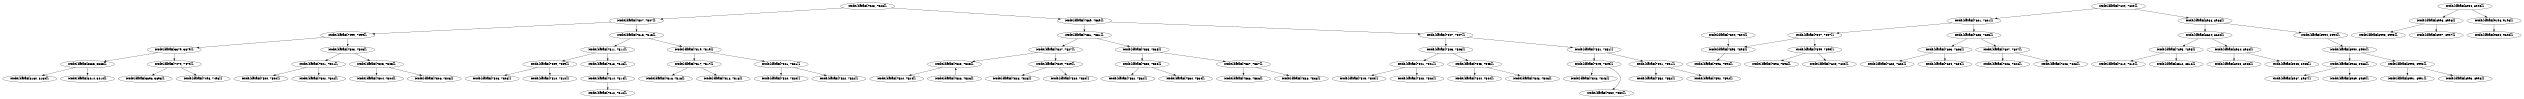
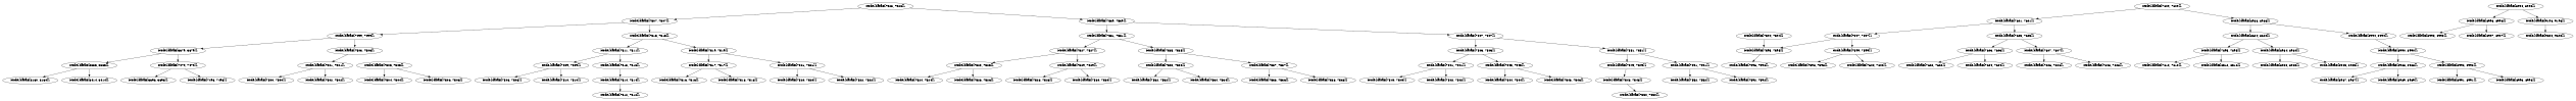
  digraph {
    n1 [label="Node{data=[7523, 7523]}"]
    n2 [label="Node{data=[7507, 7507]}"]
    n3 [label="Node{data=[7539, 7539]}"]
    n4 [label="Node{data=[7609, 7609]}"]
    n5 [label="Node{data=[7601, 7601]}"]
    n6 [label="Node{data=[8986, 8986]}"]
    n7 [label="Node{data=[7499, 7499]}"]
    n8 [label="Node{data=[7515, 7515]}"]
    n9 [label="Node{data=[7531, 7531]}"]
    n10 [label="Node{data=[7547, 7547]}"]
    n11 [label="Node{data=[3679, 3679]}"]
    n12 [label="Node{data=[7503, 7503]}"]
    n13 [label="Node{data=[7511, 7511]}"]
    n14 [label="Node{data=[7519, 7519]}"]
    n15 [label="Node{data=[3335, 3335]}"]
    n16 [label="Node{data=[7479, 7479]}"]
    n17 [label="Node{data=[7501, 7501]}"]
    n18 [label="Node{data=[7505, 7505]}"]
    n19 [label="Node{data=[3160, 3160]}"]
    n20 [label="Node{data=[3414, 3414]}"]
    n21 [label="Node{data=[3696, 3696]}"]
    n22 [label="Node{data=[7498, 7498]}"]
    n23 [label="Node{data=[7500, 7500]}"]
    n24 [label="Node{data=[7502, 7502]}"]
    n25 [label="Node{data=[7504, 7504]}"]
    n26 [label="Node{data=[7506, 7506]}"]
    n27 [label="Node{data=[7509, 7509]}"]
    n28 [label="Node{data=[7513, 7513]}"]
    n29 [label="Node{data=[7517, 7517]}"]
    n30 [label="Node{data=[7521, 7521]}"]
    n31 [label="Node{data=[7508, 7508]}"]
    n32 [label="Node{data=[7510, 7510]}"]
    n33 [label="Node{data=[7514, 7514]}"]
    n34 [label="Node{data=[7512, 7512]}"]
    n35 [label="Node{data=[7516, 7516]}"]
    n36 [label="Node{data=[7518, 7518]}"]
    n37 [label="Node{data=[7520, 7520]}"]
    n38 [label="Node{data=[7522, 7522]}"]
    n39 [label="Node{data=[7527, 7527]}"]
    n40 [label="Node{data=[7535, 7535]}"]
    n41 [label="Node{data=[7543, 7543]}"]
    n42 [label="Node{data=[7551, 7551]}"]
    n43 [label="Node{data=[7525, 7525]}"]
    n44 [label="Node{data=[7529, 7529]}"]
    n45 [label="Node{data=[7533, 7533]}"]
    n46 [label="Node{data=[7537, 7537]}"]
    n47 [label="Node{data=[7524, 7524]}"]
    n48 [label="Node{data=[7526, 7526]}"]
    n49 [label="Node{data=[7528, 7528]}"]
    n50 [label="Node{data=[7530, 7530]}"]
    n51 [label="Node{data=[7532, 7532]}"]
    n52 [label="Node{data=[7534, 7534]}"]
    n53 [label="Node{data=[7536, 7536]}"]
    n54 [label="Node{data=[7538, 7538]}"]
    n55 [label="Node{data=[7541, 7541]}"]
    n56 [label="Node{data=[7545, 7545]}"]
    n57 [label="Node{data=[7549, 7549]}"]
    n58 [label="Node{data=[7591, 7591]}"]
    n59 [label="Node{data=[7540, 7540]}"]
    n60 [label="Node{data=[7542, 7542]}"]
    n61 [label="Node{data=[7544, 7544]}"]
    n62 [label="Node{data=[7546, 7546]}"]
    n63 [label="Node{data=[7548, 7548]}"]
    n64 [label="Node{data=[7550, 7550]}"]
    n65 [label="Node{data=[7552, 7552]}"]
    n66 [label="Node{data=[7592, 7592]}"]
    n67 [label="Node{data=[7597, 7597]}"]
    n68 [label="Node{data=[7605, 7605]}"]
    n69 [label="Node{data=[8624, 8624]}"]
    n70 [label="Node{data=[8994, 8994]}"]
    n71 [label="Node{data=[7595, 7595]}"]
    n72 [label="Node{data=[7599, 7599]}"]
    n73 [label="Node{data=[7603, 7603]}"]
    n74 [label="Node{data=[7607, 7607]}"]
    n75 [label="Node{data=[7596, 7596]}"]
    n76 [label="Node{data=[7598, 7598]}"]
    n77 [label="Node{data=[7600, 7600]}"]
    n78 [label="Node{data=[7594, 7594]}"]
    n79 [label="Node{data=[7602, 7602]}"]
    n80 [label="Node{data=[7604, 7604]}"]
    n81 [label="Node{data=[7606, 7606]}"]
    n82 [label="Node{data=[7608, 7608]}"]
    n83 [label="Node{data=[7895, 7895]}"]
    n84 [label="Node{data=[8984, 8984]}"]
    n85 [label="Node{data=[8990, 8990]}"]
    n86 [label="Node{data=[7610, 7610]}"]
    n87 [label="Node{data=[8512, 8512]}"]
    n88 [label="Node{data=[8983, 8983]}"]
    n89 [label="Node{data=[8985, 8985]}"]
    n90 [label="Node{data=[8988, 8988]}"]
    n91 [label="Node{data=[8992, 8992]}"]
    n92 [label="Node{data=[8998, 8998]}"]
    n93 [label="Node{data=[8996, 8996]}"]
    n94 [label="Node{data=[9196, 9196]}"]
    n95 [label="Node{data=[8987, 8987]}"]
    n96 [label="Node{data=[8989, 8989]}"]
    n97 [label="Node{data=[8991, 8991]}"]
    n98 [label="Node{data=[8993, 8993]}"]
    n99 [label="Node{data=[8995, 8995]}"]
    n100 [label="Node{data=[8997, 8997]}"]
    n101 [label="Node{data=[9690, 9690]}"]
    n1 -> n2
    n1 -> n3
    n2 -> n7
    n2 -> n8
    n3 -> n9
    n3 -> n10
    n4 -> n5
    n4 -> n6
    n5 -> n67
    n5 -> n68
    n6 -> n69
    n6 -> n70
    n7 -> n11
    n7 -> n12
    n8 -> n13
    n8 -> n14
    n9 -> n39
    n9 -> n40
    n10 -> n41
    n10 -> n42
    n11 -> n15
    n11 -> n16
    n12 -> n17
-   n12 -> n18
    n13 -> n27
    n13 -> n28
    n14 -> n29
    n14 -> n30
    n15 -> n19
    n15 -> n20
    n16 -> n21
    n16 -> n22
    n17 -> n23
    n17 -> n24
    n18 -> n25
    n18 -> n26
    n27 -> n31
    n27 -> n32
    n28 -> n33
    n29 -> n35
    n29 -> n36
    n30 -> n37
    n30 -> n38
    n33 -> n34
    n39 -> n43
    n39 -> n44
    n40 -> n45
    n40 -> n46
    n41 -> n55
    n41 -> n56
    n42 -> n57
    n42 -> n58
    n43 -> n47
-   n48 -> n43
+   n43 -> n48
    n44 -> n49
    n44 -> n50
    n45 -> n51
    n45 -> n52
    n46 -> n53
    n46 -> n54
    n55 -> n59
    n55 -> n60
    n56 -> n61
    n56 -> n62
    n57 -> n63
-   n57 -> n64
+   n63 -> n64
    n58 -> n65
    n58 -> n66
    n67 -> n71
    n67 -> n72
    n68 -> n73
    n68 -> n74
    n69 -> n83
    n69 -> n84
    n70 -> n85
    n71 -> n75
    n72 -> n76
    n72 -> n77
    n73 -> n79
    n73 -> n80
    n74 -> n81
    n74 -> n82
    n78 -> n71
    n83 -> n86
    n83 -> n87
    n84 -> n88
    n84 -> n89
    n85 -> n90
    n85 -> n91
    n90 -> n95
    n90 -> n96
    n91 -> n97
    n91 -> n98
    n92 -> n93
    n92 -> n94
    n93 -> n99
    n93 -> n100
    n94 -> n101
  }
